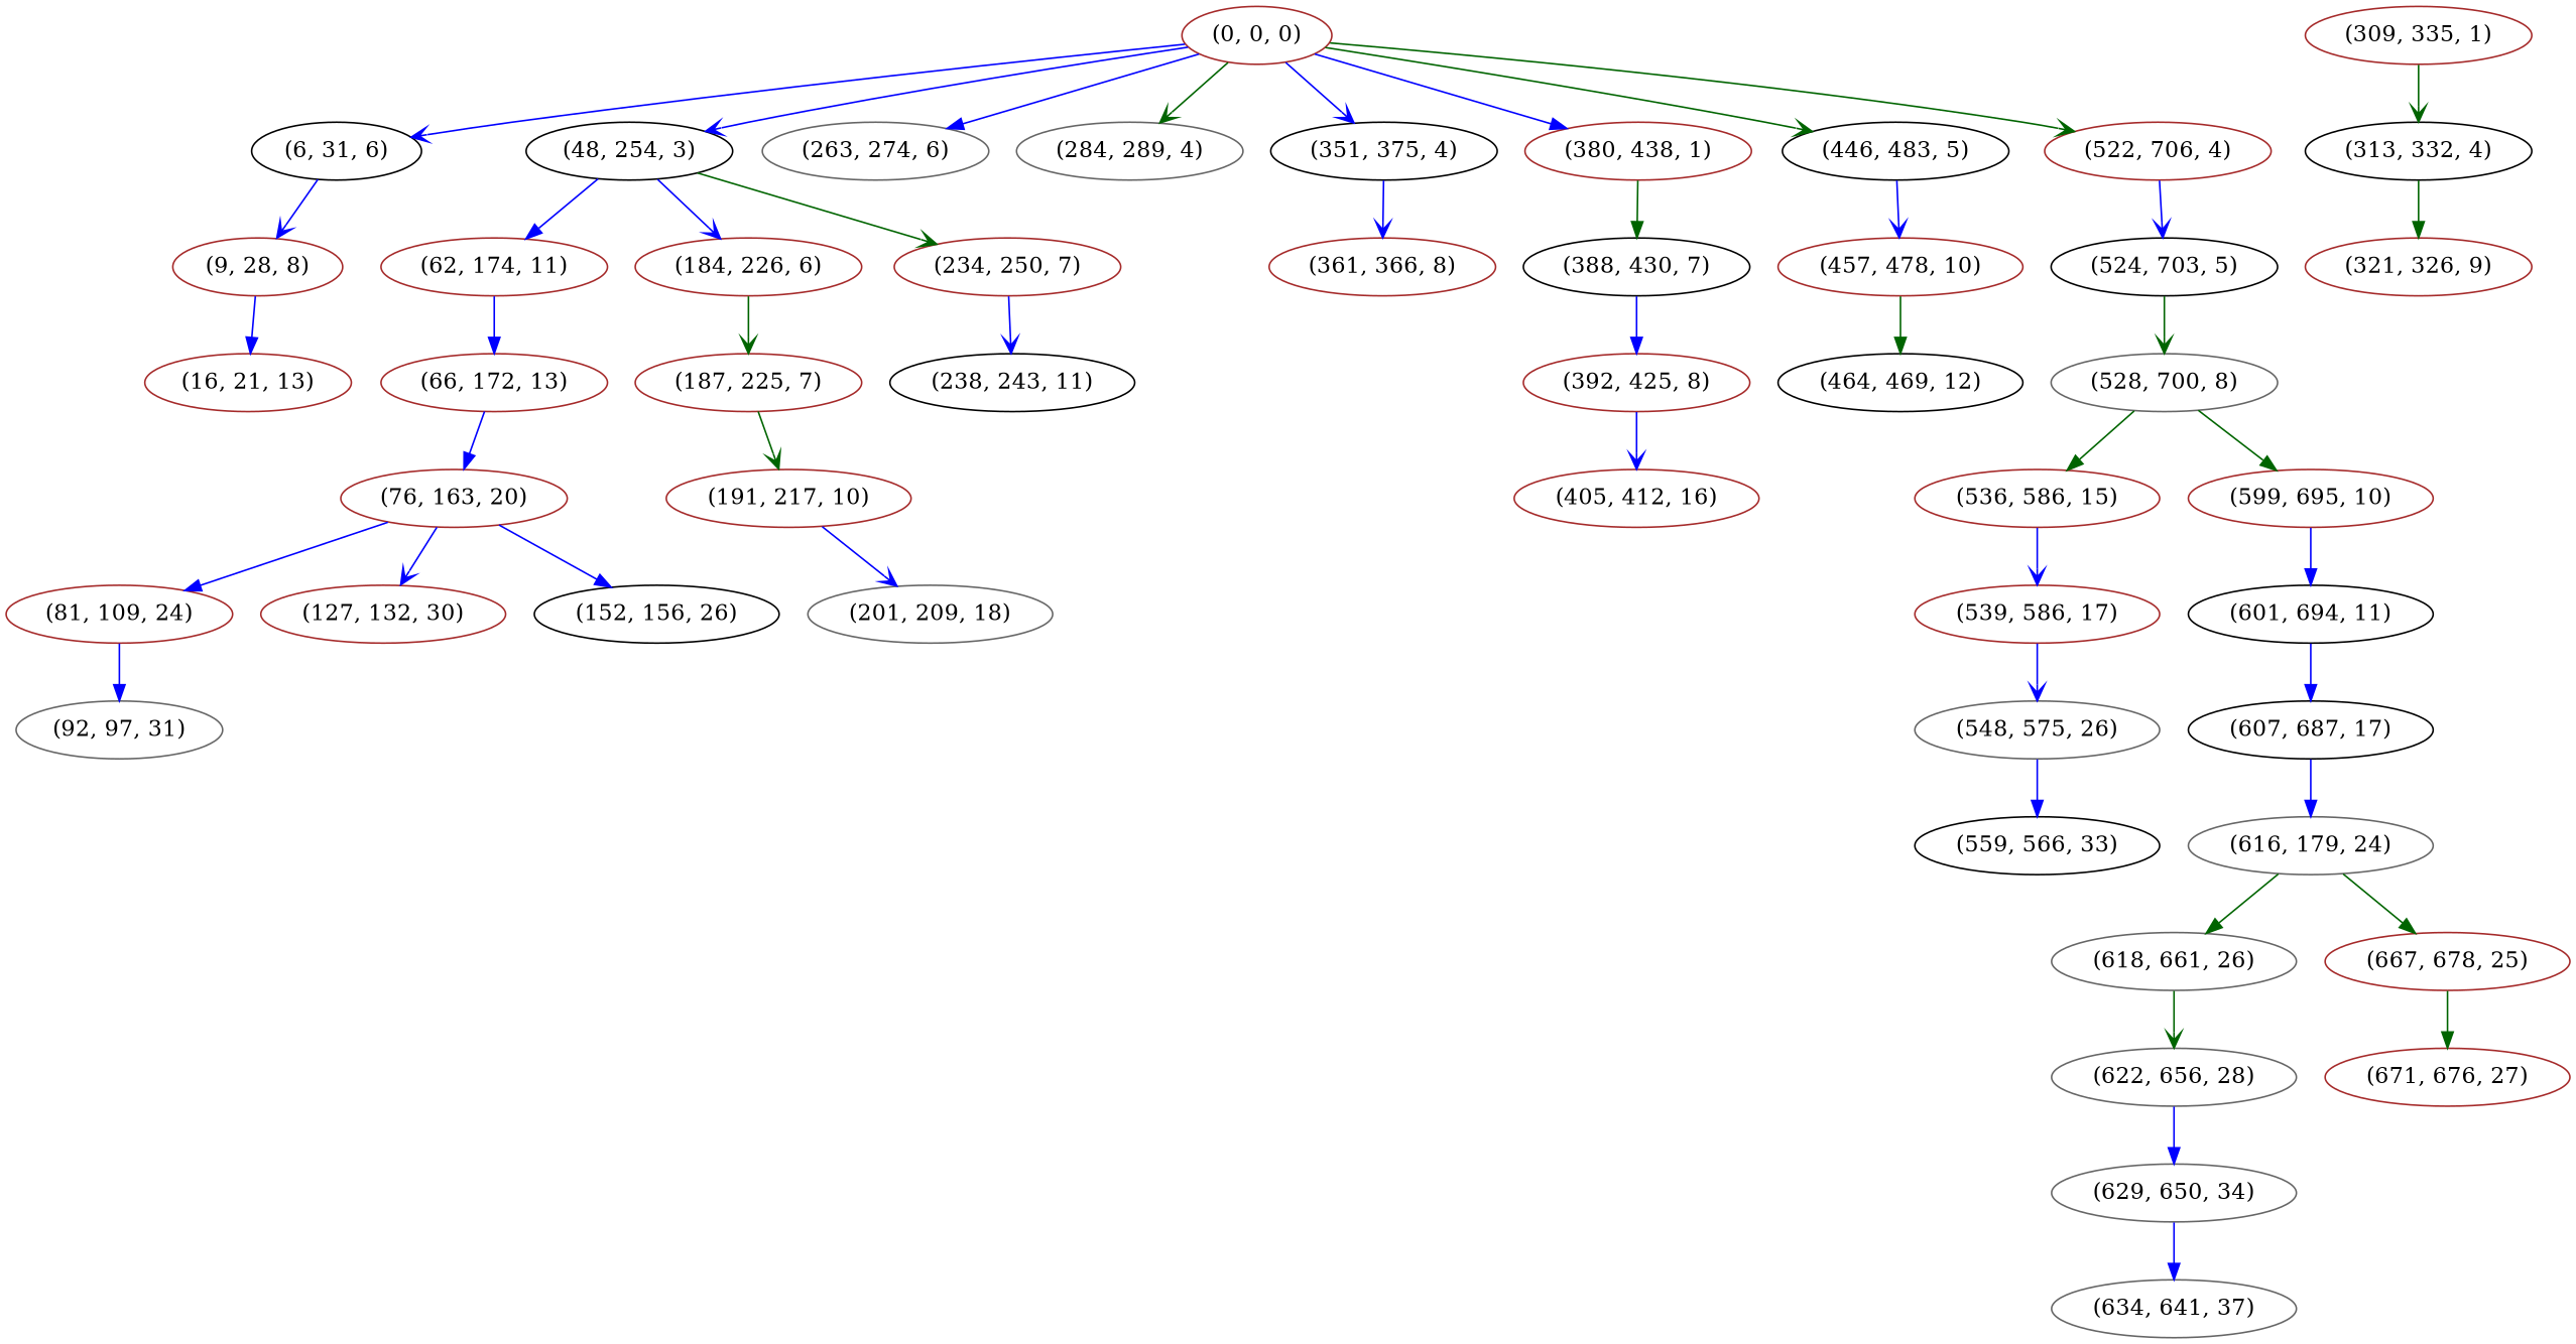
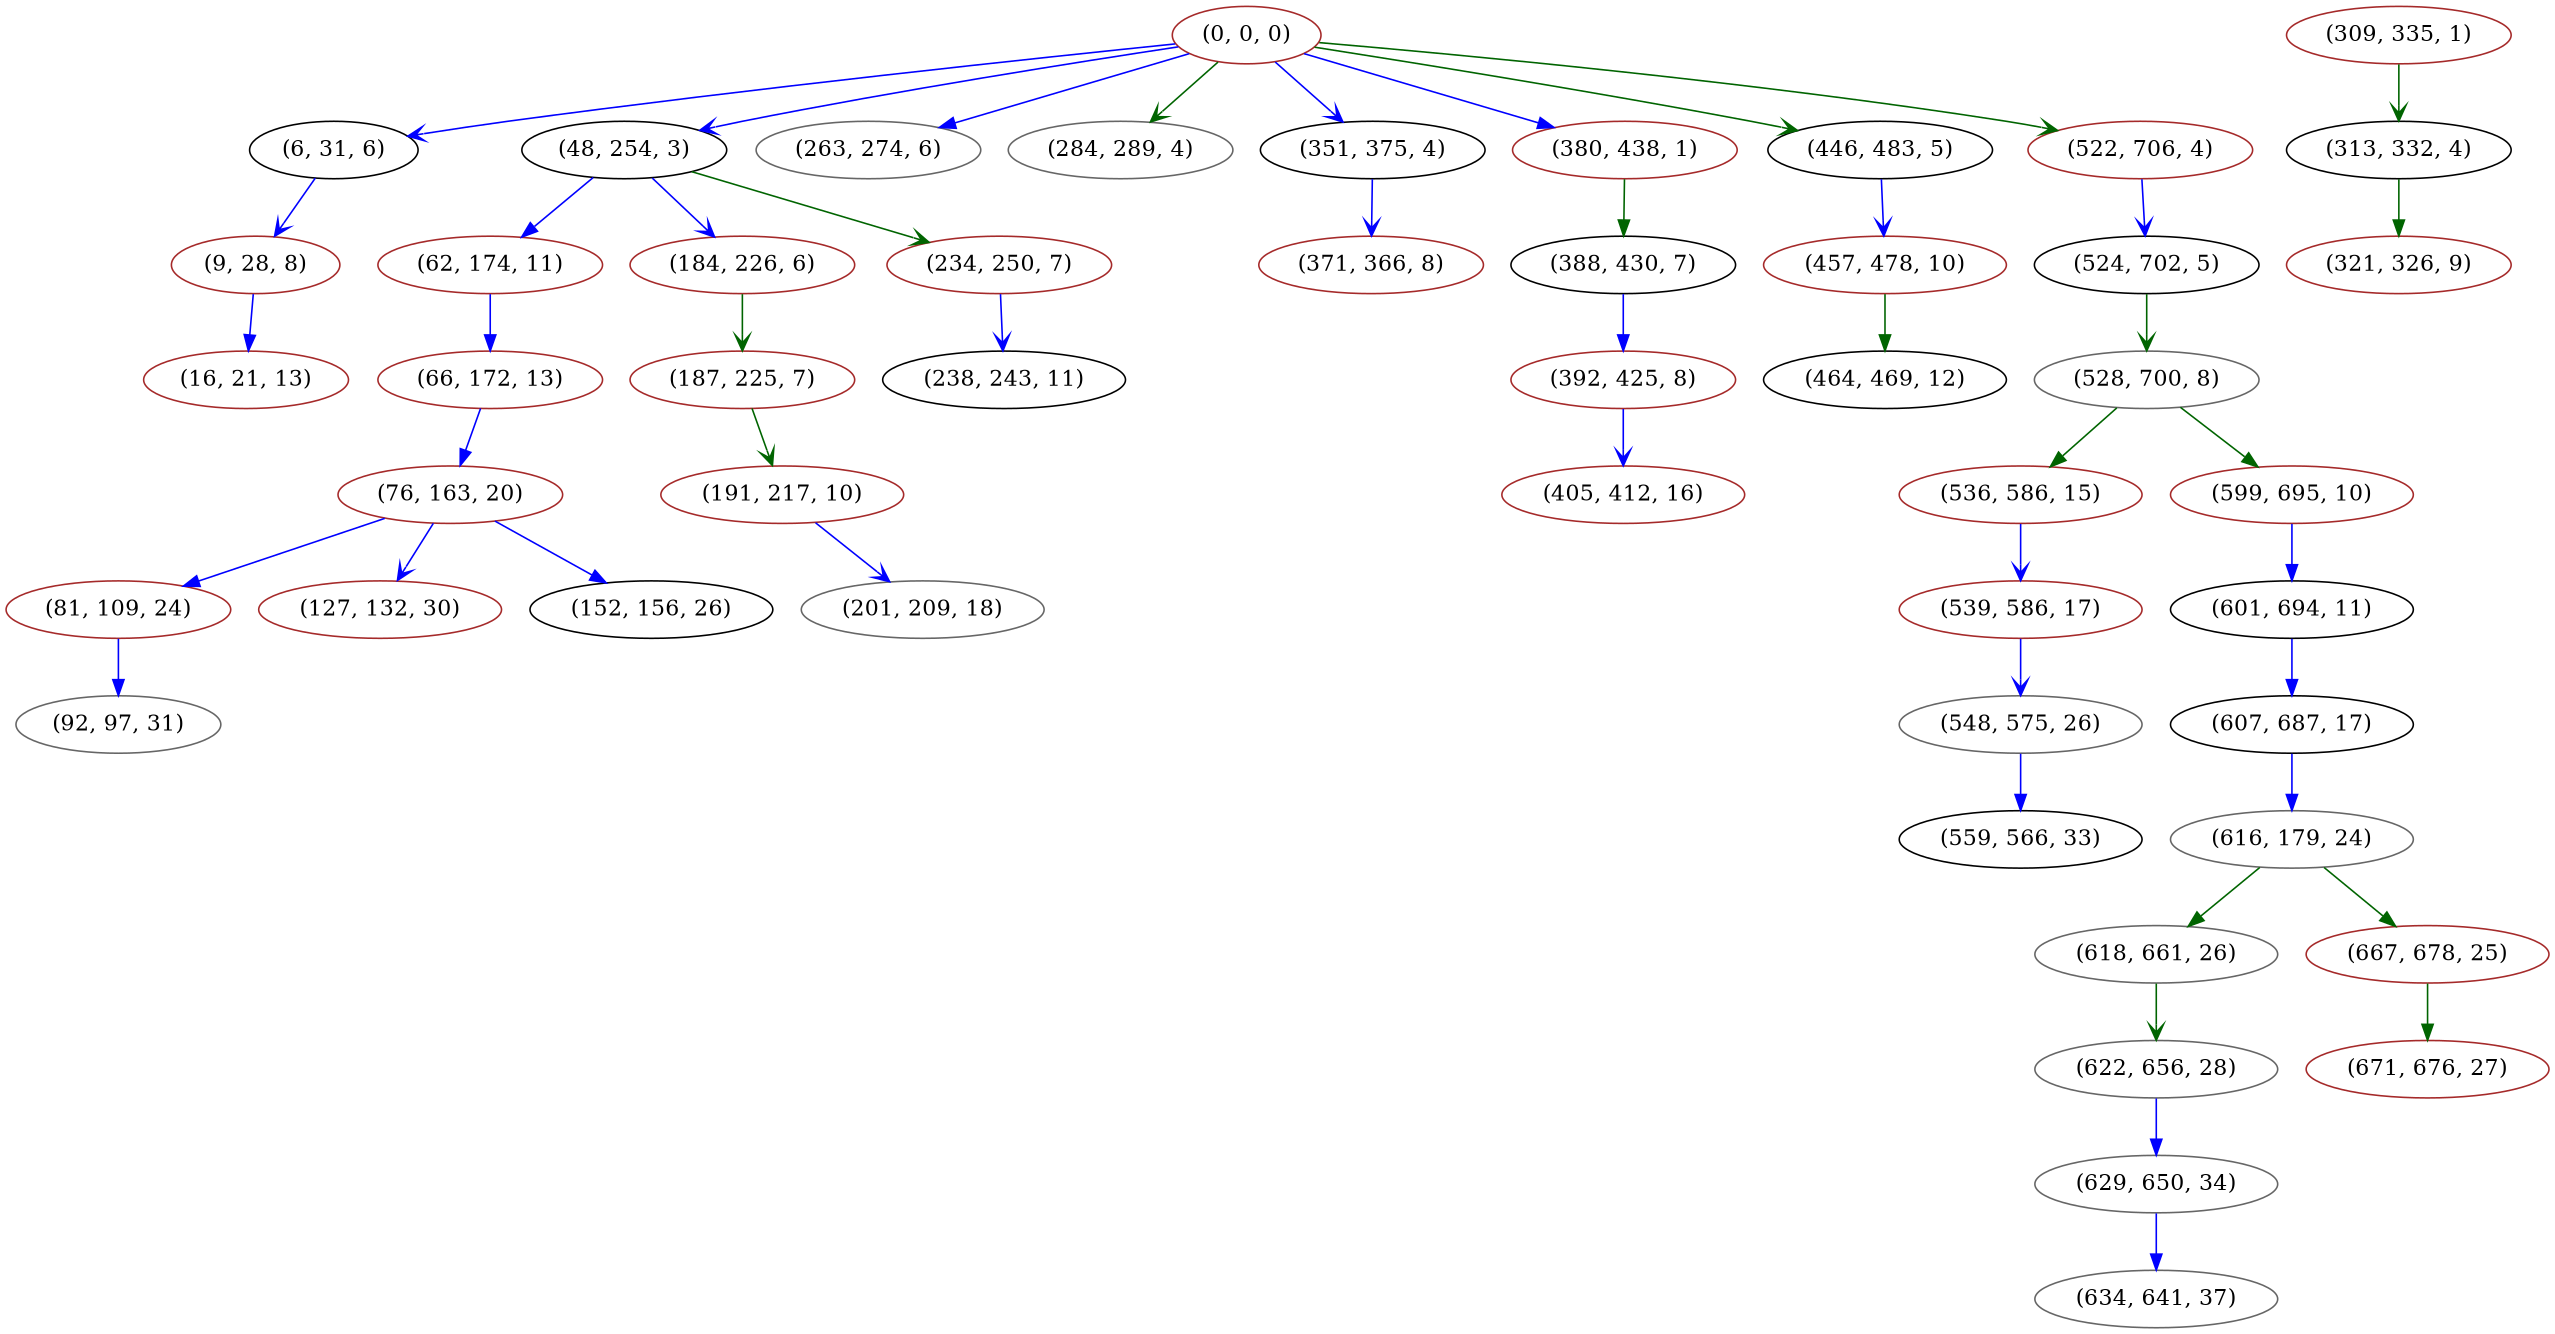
  digraph {
    node [color=brown]
    edge [arrowhead=normal color=blue]
    "(6, 31, 6)" [color=black]
    "(0, 0, 0)"
    "(48, 254, 3)" [color=black]
    "(263, 274, 6)" [color=gray40]
    "(284, 289, 4)" [color=gray40]
    "(351, 375, 4)" [color=black]
    "(380, 438, 1)"
    "(446, 483, 5)" [color=black]
    "(522, 706, 4)"
    "(9, 28, 8)"
    "(62, 174, 11)"
    "(184, 226, 6)"
    "(234, 250, 7)"
    "(313, 332, 4)" [color=black]
    "(309, 335, 1)"
-   "(361, 366, 8)"
+   "(361, 366, 8)" [label="(371, 366, 8)"]
    "(388, 430, 7)" [color=black]
    "(457, 478, 10)"
-   "(524, 703, 5)" [color=black]
+   "(524, 703, 5)" [color=black label="(524, 702, 5)"]
    "(16, 21, 13)"
    "(66, 172, 13)"
    "(187, 225, 7)"
    "(238, 243, 11)" [color=black]
    "(76, 163, 20)"
    "(81, 109, 24)"
    "(127, 132, 30)"
    "(152, 156, 26)" [color=black]
    "(92, 97, 31)" [color=gray40]
    "(191, 217, 10)"
    "(201, 209, 18)" [color=gray40]
    "(321, 326, 9)"
    "(392, 425, 8)"
    "(405, 412, 16)"
    "(464, 469, 12)" [color=black]
    "(528, 700, 8)" [color=gray40]
    n36 [label="(536, 586, 15)"]
    "(599, 695, 10)"
    "(539, 586, 17)"
    "(601, 694, 11)" [color=black]
    "(548, 575, 26)" [color=gray40]
    "(559, 566, 33)" [color=black]
    "(607, 687, 17)" [color=black]
    n43 [color=gray40 label="(616, 179, 24)"]
    "(618, 661, 26)" [color=gray40]
    "(667, 678, 25)"
    "(622, 656, 28)" [color=gray40]
    "(671, 676, 27)"
    "(629, 650, 34)" [color=gray40]
    "(634, 641, 37)" [color=gray40]
    "(6, 31, 6)" -> "(9, 28, 8)" [arrowhead=vee]
    "(0, 0, 0)" -> "(6, 31, 6)" [arrowhead=vee]
    "(0, 0, 0)" -> "(48, 254, 3)" [arrowhead=vee]
    "(0, 0, 0)" -> "(263, 274, 6)"
    "(0, 0, 0)" -> "(284, 289, 4)" [arrowhead=vee color=darkgreen]
    "(0, 0, 0)" -> "(351, 375, 4)" [arrowhead=vee]
    "(0, 0, 0)" -> "(380, 438, 1)"
    "(0, 0, 0)" -> "(446, 483, 5)" [arrowhead=vee color=darkgreen]
    "(0, 0, 0)" -> "(522, 706, 4)" [arrowhead=vee color=darkgreen]
    "(48, 254, 3)" -> "(62, 174, 11)"
    "(48, 254, 3)" -> "(184, 226, 6)" [arrowhead=vee]
    "(48, 254, 3)" -> "(234, 250, 7)" [arrowhead=vee color=darkgreen]
    "(351, 375, 4)" -> "(361, 366, 8)" [arrowhead=vee]
    "(380, 438, 1)" -> "(388, 430, 7)" [color=darkgreen]
    "(446, 483, 5)" -> "(457, 478, 10)" [arrowhead=vee]
    "(522, 706, 4)" -> "(524, 703, 5)" [arrowhead=vee]
    "(9, 28, 8)" -> "(16, 21, 13)"
    "(62, 174, 11)" -> "(66, 172, 13)"
    "(184, 226, 6)" -> "(187, 225, 7)" [arrowhead=vee color=darkgreen]
    "(234, 250, 7)" -> "(238, 243, 11)" [arrowhead=vee]
    "(313, 332, 4)" -> "(321, 326, 9)" [color=darkgreen]
    "(309, 335, 1)" -> "(313, 332, 4)" [arrowhead=vee color=darkgreen]
    "(388, 430, 7)" -> "(392, 425, 8)"
    "(457, 478, 10)" -> "(464, 469, 12)" [color=darkgreen]
    "(524, 703, 5)" -> "(528, 700, 8)" [arrowhead=vee color=darkgreen]
    "(66, 172, 13)" -> "(76, 163, 20)"
    "(187, 225, 7)" -> "(191, 217, 10)" [arrowhead=vee color=darkgreen]
    "(76, 163, 20)" -> "(81, 109, 24)"
    "(76, 163, 20)" -> "(127, 132, 30)" [arrowhead=vee]
    "(76, 163, 20)" -> "(152, 156, 26)"
    "(81, 109, 24)" -> "(92, 97, 31)"
    "(191, 217, 10)" -> "(201, 209, 18)" [arrowhead=vee]
    "(392, 425, 8)" -> "(405, 412, 16)" [arrowhead=vee]
    "(528, 700, 8)" -> n36 [color=darkgreen]
    "(528, 700, 8)" -> "(599, 695, 10)" [color=darkgreen]
    n36 -> "(539, 586, 17)" [arrowhead=vee]
    "(599, 695, 10)" -> "(601, 694, 11)"
    "(539, 586, 17)" -> "(548, 575, 26)" [arrowhead=vee]
    "(601, 694, 11)" -> "(607, 687, 17)"
    "(548, 575, 26)" -> "(559, 566, 33)"
    "(607, 687, 17)" -> n43
    n43 -> "(618, 661, 26)" [color=darkgreen]
    n43 -> "(667, 678, 25)" [color=darkgreen]
    "(618, 661, 26)" -> "(622, 656, 28)" [arrowhead=vee color=darkgreen]
    "(667, 678, 25)" -> "(671, 676, 27)" [color=darkgreen]
    "(622, 656, 28)" -> "(629, 650, 34)"
    "(629, 650, 34)" -> "(634, 641, 37)"
  }
